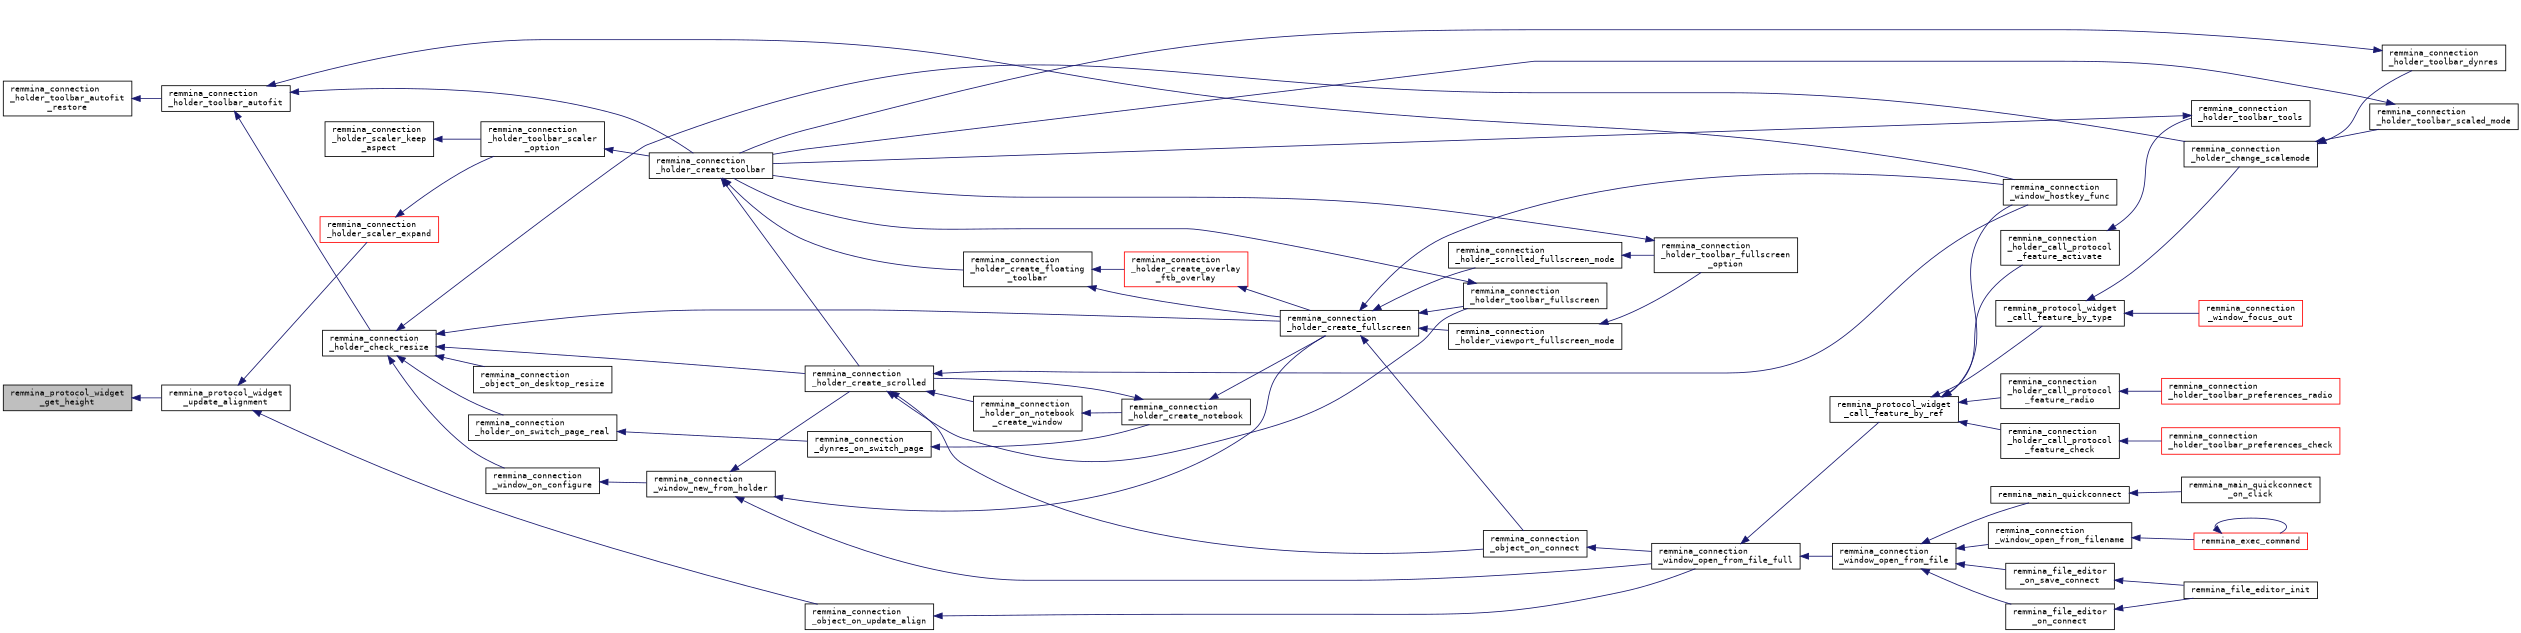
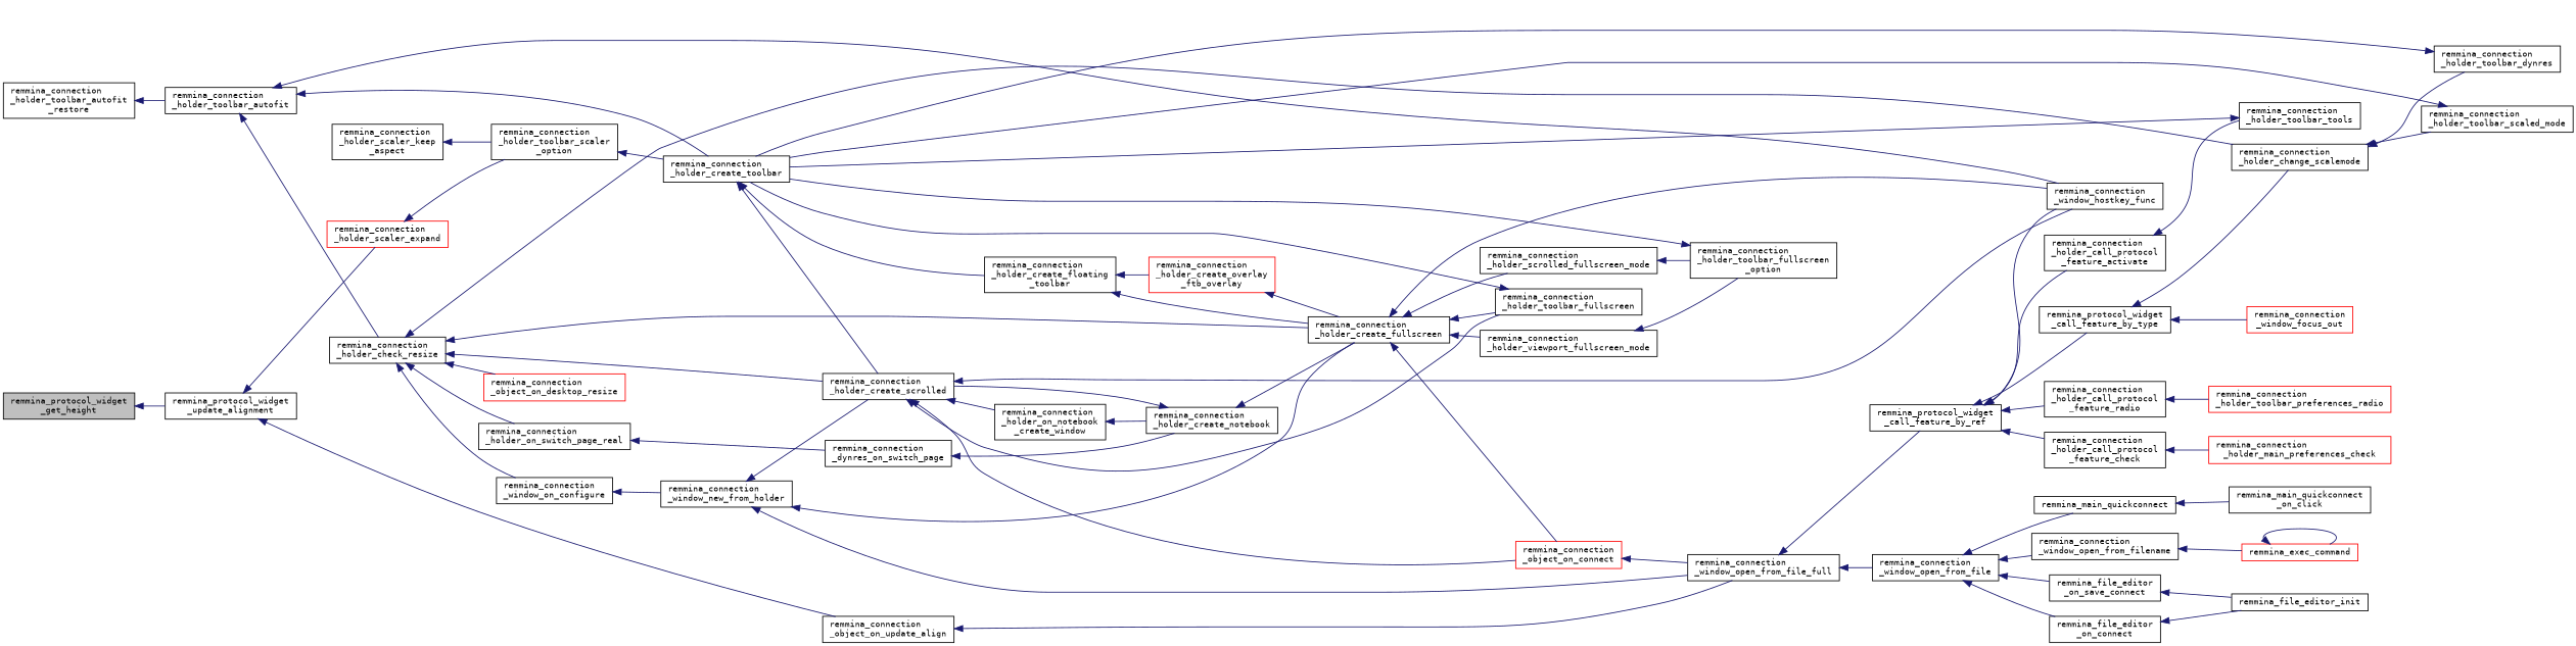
  digraph {
    fontname="DejaVu Sans Mono"
    rankdir=LR
    node [color=black fillcolor=white fontname="DejaVu Sans Mono" fontsize=10 shape=record style=filled]
    edge [color=midnightblue dir=back fontname="DejaVu Sans Mono" fontsize=10 labelfontname=Helvetica labelfontsize=10 style=solid]
    n1 [fillcolor=grey75 fontcolor=black height=0.2 label="remmina_protocol_widget\l_get_height" width=0.4]
    n2 [height=0.2 label="remmina_protocol_widget\l_update_alignment" width=0.4]
    n3 [color=red height=0.2 label="remmina_connection\l_holder_scaler_expand" width=0.4]
    n4 [height=0.2 label="remmina_connection\l_object_on_update_align" width=0.4]
    n5 [height=0.2 label="remmina_connection\l_holder_toolbar_autofit\l_restore" width=0.4]
    n6 [height=0.2 label="remmina_connection\l_holder_toolbar_autofit" width=0.4]
    n7 [height=0.2 label="remmina_connection\l_holder_check_resize" width=0.4]
    n8 [height=0.2 label="remmina_connection\l_holder_change_scalemode" width=0.4]
    n9 [height=0.2 label="remmina_connection\l_holder_create_fullscreen" width=0.4]
    n10 [height=0.2 label="remmina_connection\l_holder_create_scrolled" width=0.4]
    n11 [height=0.2 label="remmina_connection\l_window_on_configure" width=0.4]
    n12 [height=0.2 label="remmina_connection\l_holder_on_switch_page_real" width=0.4]
-   n13 [height=0.2 label="remmina_connection\l_object_on_desktop_resize" width=0.4]
+   n13 [color=red height=0.2 label="remmina_connection\l_object_on_desktop_resize" width=0.4]
    n14 [height=0.2 label="remmina_connection\l_holder_create_toolbar" width=0.4]
    n15 [height=0.2 label="remmina_connection\l_window_hostkey_func" width=0.4]
    n16 [height=0.2 label="remmina_connection\l_holder_create_floating\l_toolbar" width=0.4]
    n17 [height=0.2 label="remmina_connection\l_holder_toolbar_dynres" width=0.4]
    n18 [height=0.2 label="remmina_connection\l_holder_toolbar_scaled_mode" width=0.4]
    n19 [height=0.2 label="remmina_connection\l_holder_toolbar_fullscreen" width=0.4]
    n20 [height=0.2 label="remmina_connection\l_holder_viewport_fullscreen_mode" width=0.4]
    n21 [height=0.2 label="remmina_connection\l_holder_scrolled_fullscreen_mode" width=0.4]
-   n22 [height=0.2 label="remmina_connection\l_object_on_connect" width=0.4]
+   n22 [color=red height=0.2 label="remmina_connection\l_object_on_connect" width=0.4]
    n23 [height=0.2 label="remmina_connection\l_holder_on_notebook\l_create_window" width=0.4]
    n24 [height=0.2 label="remmina_connection\l_window_new_from_holder" width=0.4]
    n25 [height=0.2 label="remmina_connection\l_dynres_on_switch_page" width=0.4]
    n26 [color=red height=0.2 label="remmina_connection\l_holder_create_overlay\l_ftb_overlay" width=0.4]
    n27 [height=0.2 label="remmina_connection\l_holder_toolbar_fullscreen\l_option" width=0.4]
    n28 [height=0.2 label="remmina_connection\l_window_open_from_file_full" width=0.4]
    n29 [height=0.2 label="remmina_connection\l_window_open_from_file" width=0.4]
    n30 [height=0.2 label="remmina_protocol_widget\l_call_feature_by_ref" width=0.4]
    n31 [height=0.2 label="remmina_connection\l_window_open_from_filename" width=0.4]
    n32 [height=0.2 label="remmina_file_editor\l_on_connect" width=0.4]
    n33 [height=0.2 label="remmina_file_editor\l_on_save_connect" width=0.4]
    n34 [height=0.2 label=remmina_main_quickconnect width=0.4]
    n35 [height=0.2 label="remmina_connection\l_holder_call_protocol\l_feature_radio" width=0.4]
    n36 [height=0.2 label="remmina_connection\l_holder_call_protocol\l_feature_check" width=0.4]
    n37 [height=0.2 label="remmina_connection\l_holder_call_protocol\l_feature_activate" width=0.4]
    n38 [height=0.2 label="remmina_protocol_widget\l_call_feature_by_type" width=0.4]
    n39 [color=red height=0.2 label=remmina_exec_command width=0.4]
    n40 [height=0.2 label=remmina_file_editor_init width=0.4]
    n41 [height=0.2 label="remmina_main_quickconnect\l_on_click" width=0.4]
    n42 [color=red height=0.2 label="remmina_connection\l_holder_toolbar_preferences_radio" width=0.4]
-   n43 [color=red height=0.2 label="remmina_connection\l_holder_toolbar_preferences_check" width=0.4]
+   n43 [color=red height=0.2 label="remmina_connection\l_holder_main_preferences_check" width=0.4]
    n44 [height=0.2 label="remmina_connection\l_holder_toolbar_tools" width=0.4]
    n45 [color=red height=0.2 label="remmina_connection\l_window_focus_out" width=0.4]
    n46 [height=0.2 label="remmina_connection\l_holder_create_notebook" width=0.4]
    n47 [height=0.2 label="remmina_connection\l_holder_toolbar_scaler\l_option" width=0.4]
    n48 [height=0.2 label="remmina_connection\l_holder_scaler_keep\l_aspect" width=0.4]
    n1 -> n2
    n2 -> n3
    n2 -> n4
    n3 -> n47
    n4 -> n28
    n5 -> n6
    n6 -> n7
    n6 -> n14
    n6 -> n15
    n7 -> n8
    n7 -> n9
    n7 -> n10
    n7 -> n11
    n7 -> n12
    n7 -> n13
    n8 -> n17
    n8 -> n18
    n9 -> n15
    n9 -> n19
    n9 -> n20
    n9 -> n21
    n9 -> n22
    n10 -> n15
    n10 -> n19
    n10 -> n22
    n10 -> n23
    n11 -> n24
    n12 -> n25
    n14 -> n10
    n14 -> n16
    n16 -> n9
    n16 -> n26
    n17 -> n14
    n18 -> n14
    n19 -> n14
    n20 -> n27
    n21 -> n27
    n22 -> n28
    n23 -> n46
    n24 -> n9
    n24 -> n10
    n24 -> n28
    n25 -> n46
    n26 -> n9
    n27 -> n14
    n28 -> n29
    n28 -> n30
    n29 -> n31
    n29 -> n32
    n29 -> n33
    n29 -> n34
    n30 -> n15
    n30 -> n35
    n30 -> n36
    n30 -> n37
    n30 -> n38
    n31 -> n39
    n32 -> n40
    n33 -> n40
    n34 -> n41
    n35 -> n42
    n36 -> n43
    n37 -> n44
    n38 -> n8
    n38 -> n45
    n39 -> n39
    n44 -> n14
    n46 -> n9
    n46 -> n10
    n47 -> n14
    n48 -> n47
  }
